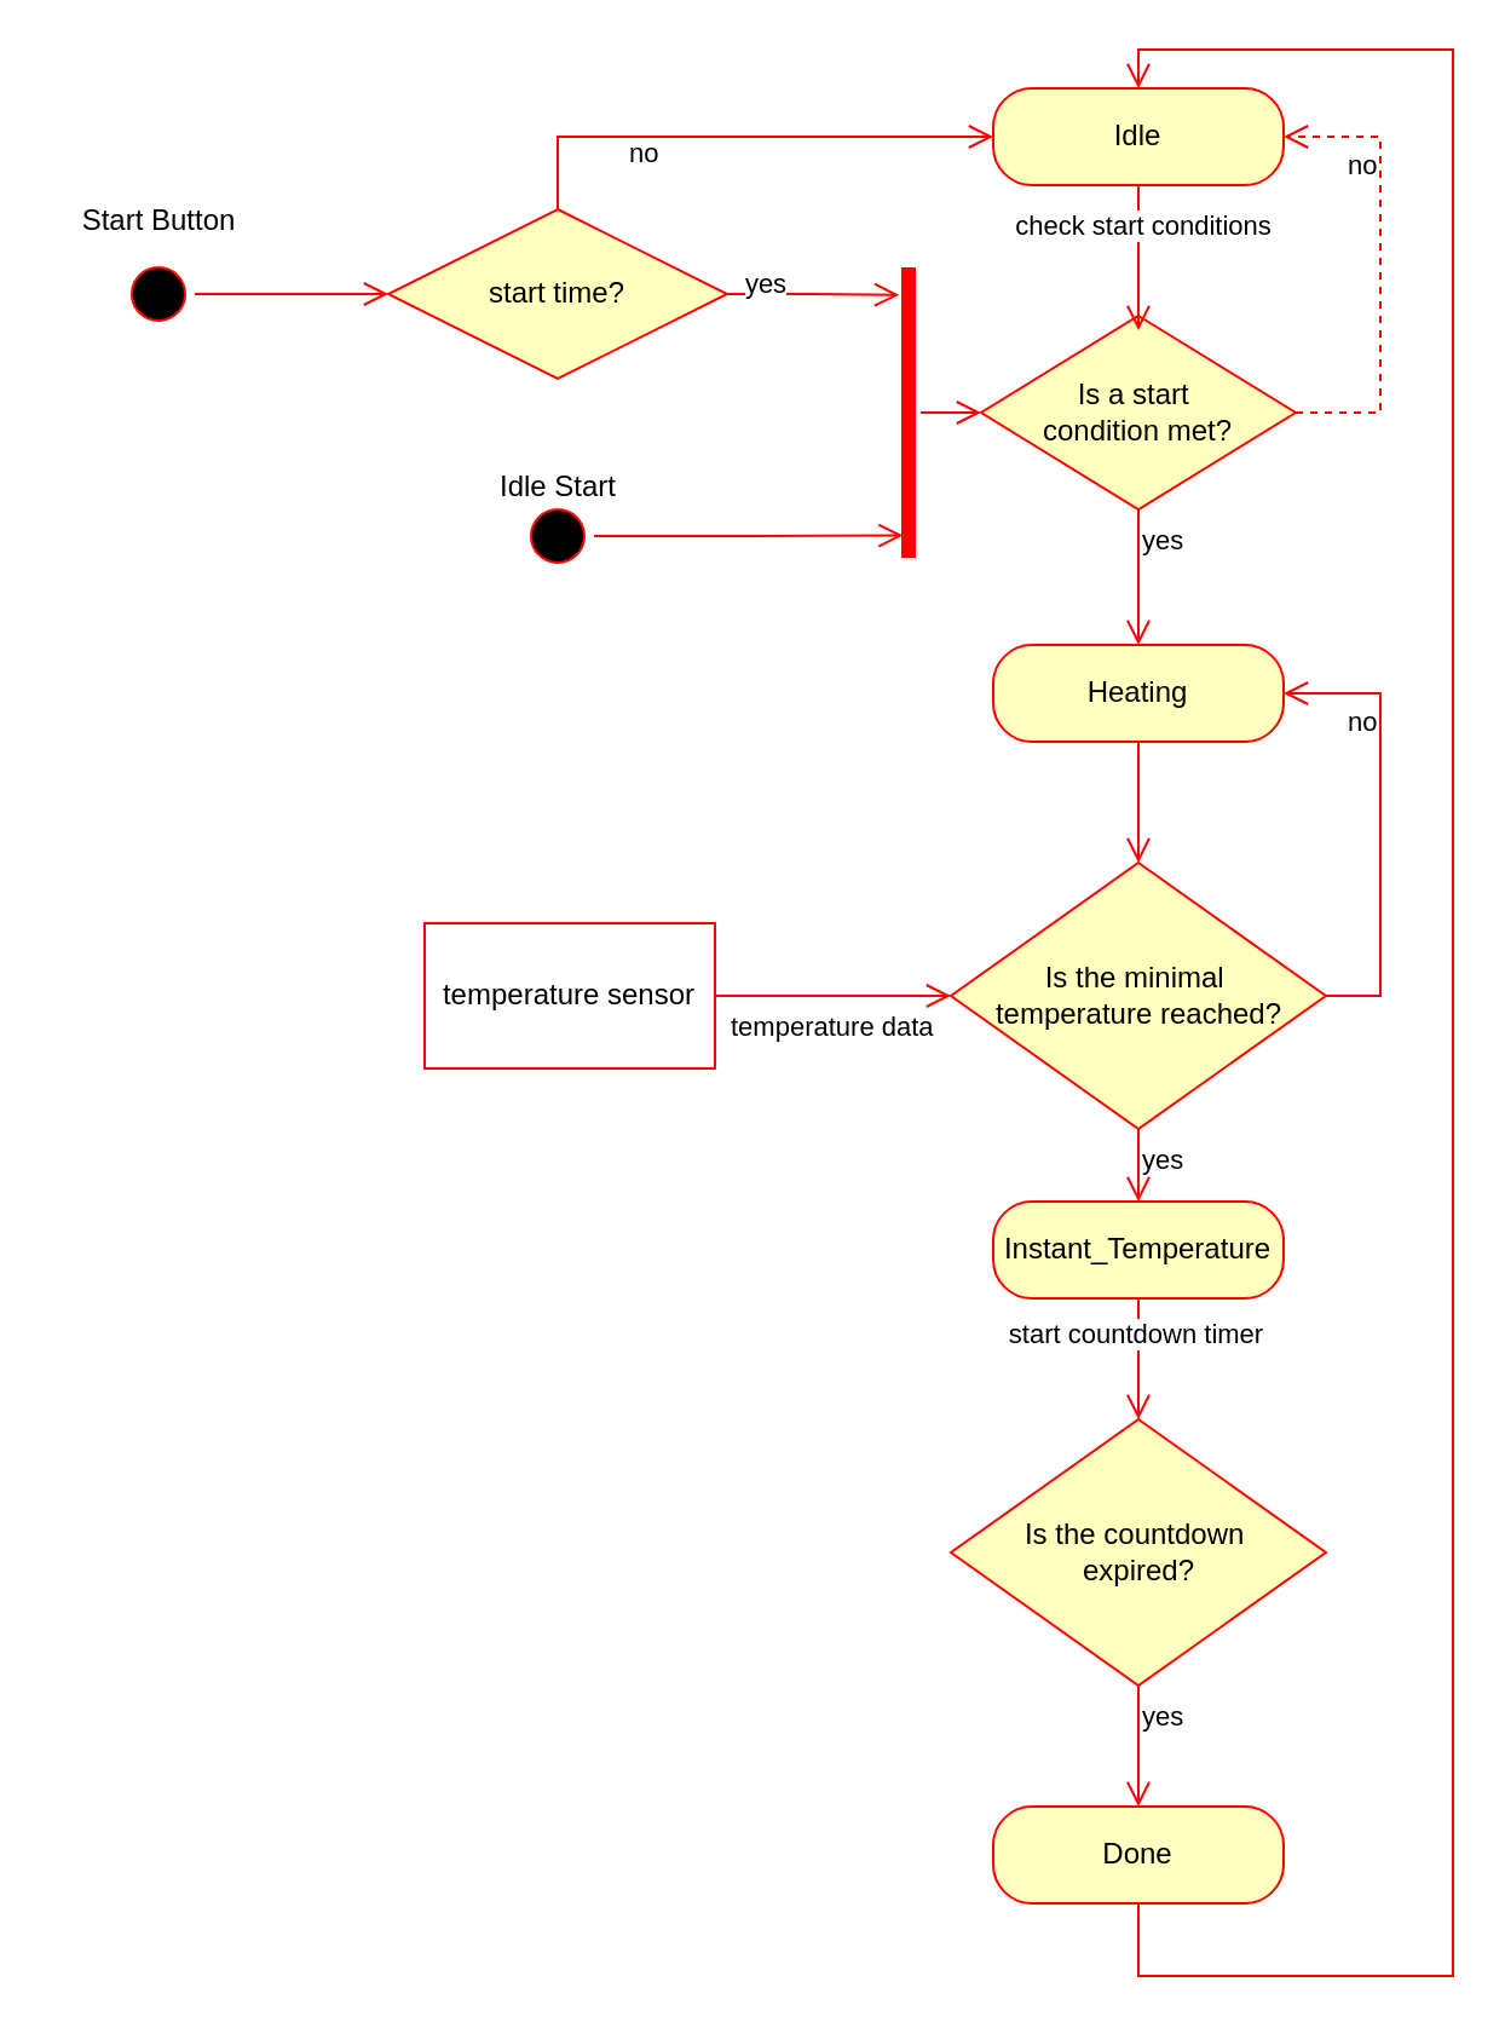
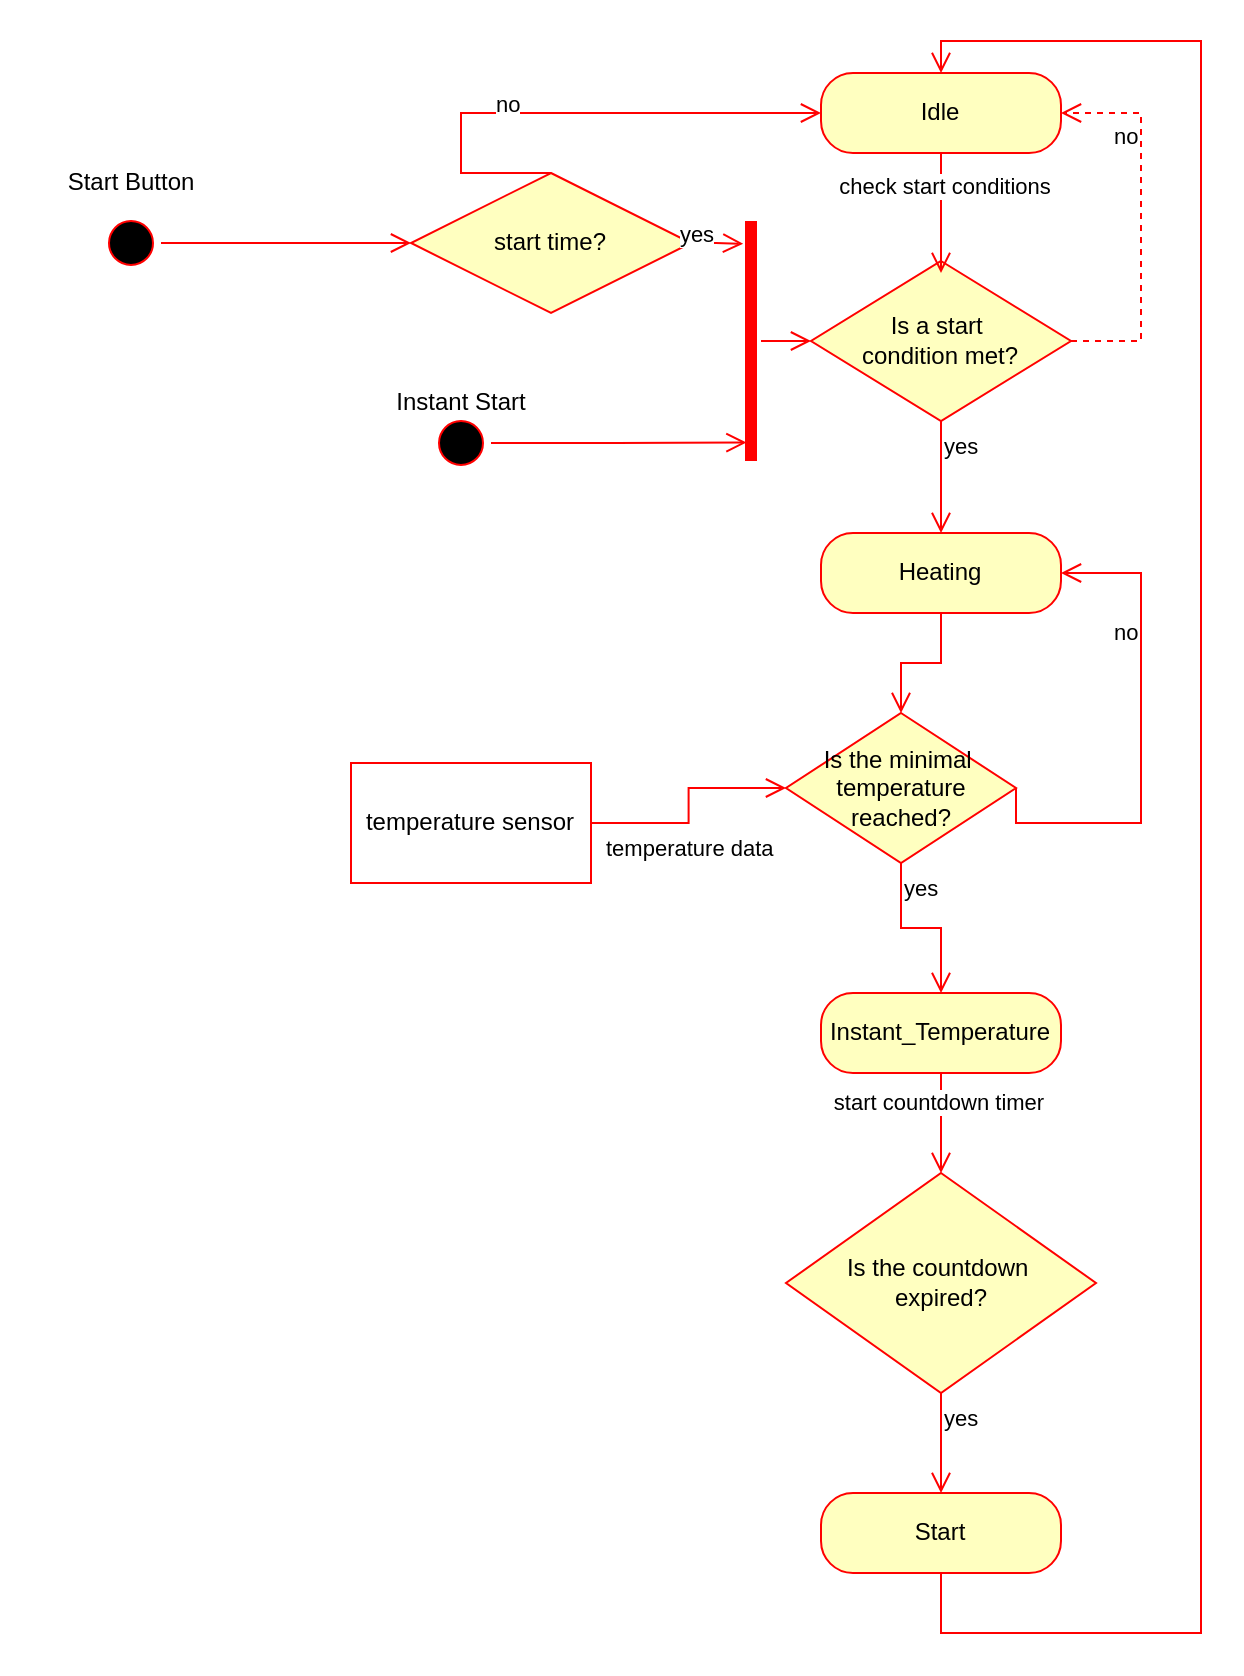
  <mxCell id="0" />
  <mxCell id="1" parent="0" />
  <mxCell id="2" value="" style="ellipse;html=1;shape=startState;fillColor=#000000;strokeColor=#ff0000;" vertex="1" parent="1"><mxGeometry x="50" y="106" width="30" height="30" as="geometry" /></mxCell>
  <mxCell id="3" value="" style="edgeStyle=orthogonalEdgeStyle;html=1;verticalAlign=bottom;endArrow=open;endSize=8;strokeColor=#ff0000;rounded=0;entryX=0;entryY=0.5;entryDx=0;entryDy=0;" edge="1" source="2" parent="1" target="6"><mxGeometry relative="1" as="geometry"><mxPoint x="230" y="86" as="targetPoint" /></mxGeometry></mxCell>
  <mxCell id="4" value="" style="ellipse;html=1;shape=startState;fillColor=#000000;strokeColor=#ff0000;" vertex="1" parent="1"><mxGeometry x="215" y="206" width="30" height="30" as="geometry" /></mxCell>
  <mxCell id="5" value="" style="edgeStyle=orthogonalEdgeStyle;html=1;verticalAlign=bottom;endArrow=open;endSize=8;strokeColor=#ff0000;rounded=0;entryX=0.077;entryY=0.273;entryDx=0;entryDy=0;entryPerimeter=0;" edge="1" source="4" parent="1" target="32"><mxGeometry relative="1" as="geometry"><mxPoint x="300" y="270" as="targetPoint" /><Array as="points" /></mxGeometry></mxCell>
- <mxCell id="6" value="start time?" style="rhombus;whiteSpace=wrap;html=1;fontColor=#000000;fillColor=#ffffc0;strokeColor=#ff0000;" vertex="1" parent="1"><mxGeometry x="160" y="86" width="140" height="70" as="geometry" /></mxCell>
+ <mxCell id="6" value="start time?" style="rhombus;whiteSpace=wrap;html=1;fontColor=#000000;fillColor=#ffffc0;strokeColor=#ff0000;" vertex="1" parent="1"><mxGeometry x="205" y="86" width="140" height="70" as="geometry" /></mxCell>
  <mxCell id="7" value="no" style="edgeStyle=orthogonalEdgeStyle;html=1;align=left;verticalAlign=bottom;endArrow=open;endSize=8;strokeColor=#ff0000;rounded=0;entryX=0;entryY=0.5;entryDx=0;entryDy=0;exitX=0.5;exitY=0;exitDx=0;exitDy=0;elbow=horizontal;curved=0;" edge="1" source="6" parent="1" target="16"><mxGeometry x="-0.451" y="-16" relative="1" as="geometry"><mxPoint x="370" y="106" as="targetPoint" /><mxPoint x="290" y="106" as="sourcePoint" /><Array as="points"><mxPoint x="230" y="56" /></Array><mxPoint as="offset" /></mxGeometry></mxCell>
  <mxCell id="8" value="yes" style="edgeStyle=orthogonalEdgeStyle;html=1;align=left;verticalAlign=top;endArrow=open;endSize=8;strokeColor=#ff0000;rounded=0;entryX=0.5;entryY=0;entryDx=0;entryDy=0;" edge="1" source="15" parent="1" target="11"><mxGeometry x="-1" relative="1" as="geometry"><mxPoint x="570" y="216" as="targetPoint" /></mxGeometry></mxCell>
  <mxCell id="9" value="Start Button" style="text;html=1;align=center;verticalAlign=middle;resizable=0;points=[];autosize=1;strokeColor=none;fillColor=none;" vertex="1" parent="1"><mxGeometry x="20" y="76" width="90" height="30" as="geometry" /></mxCell>
- <mxCell id="10" value="Idle Start" style="text;html=1;align=center;verticalAlign=middle;resizable=0;points=[];autosize=1;strokeColor=none;fillColor=none;" vertex="1" parent="1"><mxGeometry x="185" y="186" width="90" height="30" as="geometry" /></mxCell>
+ <mxCell id="10" value="Instant Start" style="text;html=1;align=center;verticalAlign=middle;resizable=0;points=[];autosize=1;strokeColor=none;fillColor=none;" vertex="1" parent="1"><mxGeometry x="185" y="186" width="90" height="30" as="geometry" /></mxCell>
  <mxCell id="11" value="Heating" style="rounded=1;whiteSpace=wrap;html=1;arcSize=40;fontColor=#000000;fillColor=#ffffc0;strokeColor=#ff0000;" vertex="1" parent="1"><mxGeometry x="410" y="266" width="120" height="40" as="geometry" /></mxCell>
  <mxCell id="12" value="" style="edgeStyle=orthogonalEdgeStyle;html=1;verticalAlign=bottom;endArrow=open;endSize=8;strokeColor=#ff0000;rounded=0;entryX=0.5;entryY=0;entryDx=0;entryDy=0;" edge="1" source="11" parent="1" target="22"><mxGeometry relative="1" as="geometry"><mxPoint x="390" y="336" as="targetPoint" /></mxGeometry></mxCell>
  <mxCell id="13" value="" style="edgeStyle=orthogonalEdgeStyle;html=1;align=left;verticalAlign=top;endArrow=open;endSize=8;strokeColor=#ff0000;rounded=0;entryX=0.905;entryY=0.109;entryDx=0;entryDy=0;entryPerimeter=0;" edge="1" parent="1" source="6" target="32"><mxGeometry x="-1" relative="1" as="geometry"><mxPoint x="360" y="140" as="targetPoint" /><mxPoint x="590" y="156" as="sourcePoint" /><Array as="points" /></mxGeometry></mxCell>
  <mxCell id="14" value="yes" style="edgeLabel;html=1;align=center;verticalAlign=middle;resizable=0;points=[];" vertex="1" connectable="0" parent="13"><mxGeometry x="-0.438" y="3" relative="1" as="geometry"><mxPoint x="-5" y="-2" as="offset" /></mxGeometry></mxCell>
  <mxCell id="15" value="Is a start&amp;nbsp;&lt;div&gt;condition met?&lt;/div&gt;" style="rhombus;whiteSpace=wrap;html=1;fontColor=#000000;fillColor=#ffffc0;strokeColor=#ff0000;" vertex="1" parent="1"><mxGeometry x="405" y="130" width="130" height="80" as="geometry" /></mxCell>
  <mxCell id="16" value="Idle" style="rounded=1;whiteSpace=wrap;html=1;arcSize=40;fontColor=#000000;fillColor=#ffffc0;strokeColor=#ff0000;" vertex="1" parent="1"><mxGeometry x="410" y="36" width="120" height="40" as="geometry" /></mxCell>
  <mxCell id="17" value="" style="edgeStyle=orthogonalEdgeStyle;html=1;verticalAlign=bottom;endArrow=open;endSize=8;strokeColor=#ff0000;rounded=0;" edge="1" source="16" parent="1"><mxGeometry relative="1" as="geometry"><mxPoint x="470" y="136" as="targetPoint" /></mxGeometry></mxCell>
  <mxCell id="18" value="check start conditions" style="edgeLabel;html=1;align=center;verticalAlign=middle;resizable=0;points=[];" vertex="1" connectable="0" parent="17"><mxGeometry x="-0.471" y="1" relative="1" as="geometry"><mxPoint as="offset" /></mxGeometry></mxCell>
  <mxCell id="19" value="no" style="edgeStyle=orthogonalEdgeStyle;html=1;align=left;verticalAlign=bottom;endArrow=open;endSize=8;strokeColor=#ff0000;rounded=0;exitX=1;exitY=0.5;exitDx=0;exitDy=0;elbow=horizontal;curved=0;entryX=1;entryY=0.5;entryDx=0;entryDy=0;dashed=1;" edge="1" parent="1" source="15" target="16"><mxGeometry x="0.354" y="15" relative="1" as="geometry"><mxPoint x="670" y="106" as="targetPoint" /><mxPoint x="710" y="191" as="sourcePoint" /><Array as="points"><mxPoint x="570" y="170" /><mxPoint x="570" y="56" /></Array><mxPoint as="offset" /></mxGeometry></mxCell>
  <mxCell id="20" value="yes" style="edgeStyle=orthogonalEdgeStyle;html=1;align=left;verticalAlign=top;endArrow=open;endSize=8;strokeColor=#ff0000;rounded=0;entryX=0.5;entryY=0;entryDx=0;entryDy=0;" edge="1" parent="1" source="22" target="21"><mxGeometry x="-1" relative="1" as="geometry"><mxPoint x="570" y="446" as="targetPoint" /></mxGeometry></mxCell>
  <mxCell id="21" value="Instant_Temperature" style="rounded=1;whiteSpace=wrap;html=1;arcSize=40;fontColor=#000000;fillColor=#ffffc0;strokeColor=#ff0000;" vertex="1" parent="1"><mxGeometry x="410" y="496" width="120" height="40" as="geometry" /></mxCell>
- <mxCell id="22" value="Is the minimal&amp;nbsp;&lt;div&gt;temperature reached?&lt;/div&gt;" style="rhombus;whiteSpace=wrap;html=1;fontColor=#000000;fillColor=#ffffc0;strokeColor=#ff0000;" vertex="1" parent="1"><mxGeometry x="392.5" y="356" width="155" height="110" as="geometry" /></mxCell>
+ <mxCell id="22" value="Is the minimal&amp;nbsp;&lt;div&gt;temperature reached?&lt;/div&gt;" style="rhombus;whiteSpace=wrap;html=1;fontColor=#000000;fillColor=#ffffc0;strokeColor=#ff0000;" vertex="1" parent="1"><mxGeometry x="392.5" y="356" width="115" height="75" as="geometry" /></mxCell>
  <mxCell id="23" value="no" style="edgeStyle=orthogonalEdgeStyle;html=1;align=left;verticalAlign=bottom;endArrow=open;endSize=8;strokeColor=#ff0000;rounded=0;exitX=1;exitY=0.5;exitDx=0;exitDy=0;elbow=horizontal;curved=0;entryX=1;entryY=0.5;entryDx=0;entryDy=0;" edge="1" parent="1" source="22" target="11"><mxGeometry x="0.354" y="15" relative="1" as="geometry"><mxPoint x="670" y="336" as="targetPoint" /><mxPoint x="710" y="421" as="sourcePoint" /><Array as="points"><mxPoint x="570" y="411" /><mxPoint x="570" y="286" /></Array><mxPoint as="offset" /></mxGeometry></mxCell>
  <mxCell id="24" value="temperature sensor" style="whiteSpace=wrap;html=1;fillColor=#ffffff;strokeColor=#ff0000;fontColor=#000000;" vertex="1" parent="1"><mxGeometry x="175" y="381" width="120" height="60" as="geometry" /></mxCell>
  <mxCell id="25" value="temperature data" style="edgeStyle=orthogonalEdgeStyle;html=1;align=left;verticalAlign=top;endArrow=open;endSize=8;strokeColor=#ff0000;rounded=0;entryX=0;entryY=0.5;entryDx=0;entryDy=0;exitX=1;exitY=0.5;exitDx=0;exitDy=0;" edge="1" parent="1" source="24" target="22"><mxGeometry x="-0.897" relative="1" as="geometry"><mxPoint x="567" y="276" as="targetPoint" /><mxPoint x="567" y="226" as="sourcePoint" /><mxPoint as="offset" /></mxGeometry></mxCell>
  <mxCell id="26" value="Is the countdown&amp;nbsp;&lt;div&gt;expired?&lt;/div&gt;" style="rhombus;whiteSpace=wrap;html=1;fontColor=#000000;fillColor=#ffffc0;strokeColor=#ff0000;" vertex="1" parent="1"><mxGeometry x="392.5" y="586" width="155" height="110" as="geometry" /></mxCell>
  <mxCell id="27" value="" style="edgeStyle=orthogonalEdgeStyle;html=1;verticalAlign=bottom;endArrow=open;endSize=8;strokeColor=#ff0000;rounded=0;entryX=0.5;entryY=0;entryDx=0;entryDy=0;exitX=0.5;exitY=1;exitDx=0;exitDy=0;" edge="1" parent="1" source="21" target="26"><mxGeometry relative="1" as="geometry"><mxPoint x="469.5" y="586" as="targetPoint" /><mxPoint x="469.5" y="536" as="sourcePoint" /></mxGeometry></mxCell>
  <mxCell id="28" value="start countdown timer" style="edgeLabel;html=1;align=center;verticalAlign=middle;resizable=0;points=[];" vertex="1" connectable="0" parent="27"><mxGeometry x="-0.44" y="-2" relative="1" as="geometry"><mxPoint as="offset" /></mxGeometry></mxCell>
  <mxCell id="29" value="yes" style="edgeStyle=orthogonalEdgeStyle;html=1;align=left;verticalAlign=top;endArrow=open;endSize=8;strokeColor=#ff0000;rounded=0;entryX=0.5;entryY=0;entryDx=0;entryDy=0;exitX=0.5;exitY=1;exitDx=0;exitDy=0;" edge="1" parent="1" target="30" source="26"><mxGeometry x="-1" relative="1" as="geometry"><mxPoint x="570" y="696" as="targetPoint" /><mxPoint x="470" y="716" as="sourcePoint" /></mxGeometry></mxCell>
- <mxCell id="30" value="Done" style="rounded=1;whiteSpace=wrap;html=1;arcSize=40;fontColor=#000000;fillColor=#ffffc0;strokeColor=#ff0000;" vertex="1" parent="1"><mxGeometry x="410" y="746" width="120" height="40" as="geometry" /></mxCell>
+ <mxCell id="30" value="Start" style="rounded=1;whiteSpace=wrap;html=1;arcSize=40;fontColor=#000000;fillColor=#ffffc0;strokeColor=#ff0000;" vertex="1" parent="1"><mxGeometry x="410" y="746" width="120" height="40" as="geometry" /></mxCell>
  <mxCell id="31" value="" style="edgeStyle=orthogonalEdgeStyle;html=1;align=left;verticalAlign=top;endArrow=open;endSize=8;strokeColor=#ff0000;rounded=0;exitX=0.5;exitY=1;exitDx=0;exitDy=0;entryX=0.5;entryY=0;entryDx=0;entryDy=0;" edge="1" parent="1" source="30" target="16"><mxGeometry x="-1" relative="1" as="geometry"><mxPoint x="760" y="376" as="targetPoint" /><mxPoint x="480" y="706" as="sourcePoint" /><Array as="points"><mxPoint x="470" y="816" /><mxPoint x="600" y="816" /><mxPoint x="600" y="20" /><mxPoint x="470" y="20" /></Array></mxGeometry></mxCell>
  <mxCell id="32" value="" style="shape=line;html=1;strokeWidth=6;strokeColor=#ff0000;direction=north;" vertex="1" parent="1"><mxGeometry x="370" y="110" width="10" height="120" as="geometry" /></mxCell>
  <mxCell id="33" value="" style="edgeStyle=orthogonalEdgeStyle;html=1;verticalAlign=bottom;endArrow=open;endSize=8;strokeColor=#ff0000;rounded=0;entryX=0;entryY=0.5;entryDx=0;entryDy=0;" edge="1" source="32" parent="1" target="15"><mxGeometry relative="1" as="geometry"><mxPoint x="960" y="285" as="targetPoint" /></mxGeometry></mxCell>
